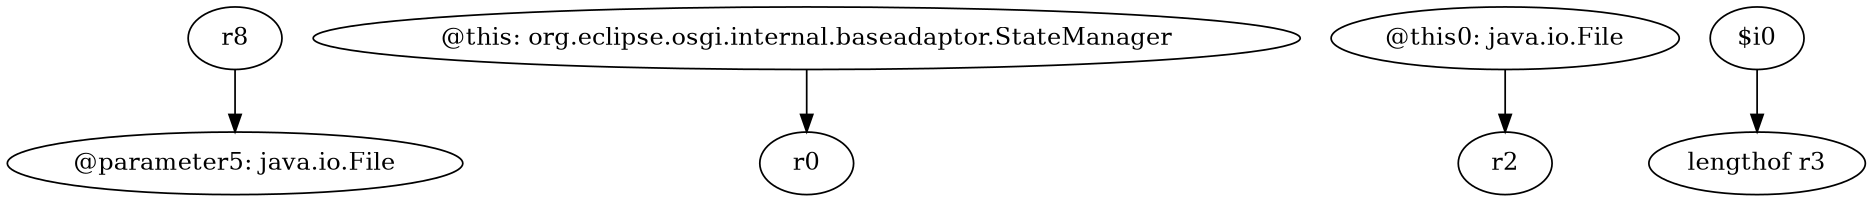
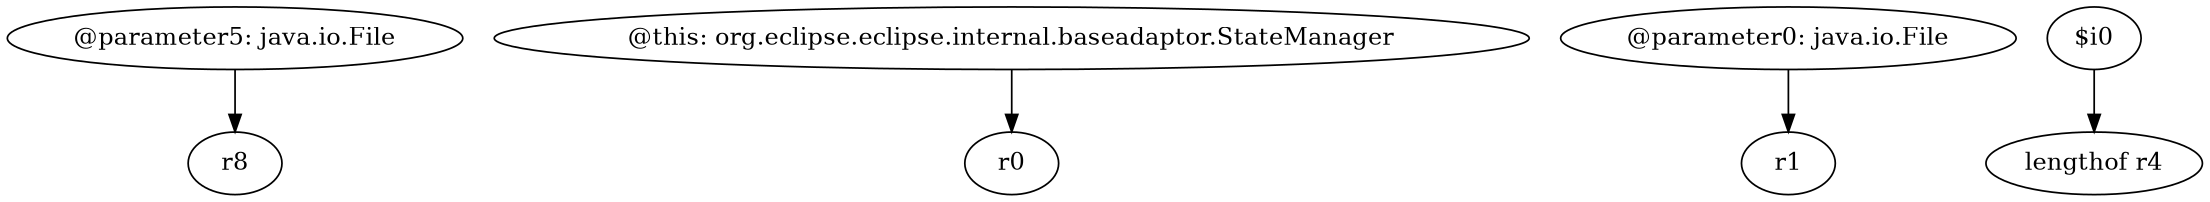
  digraph {
    n1 [label="@parameter5: java.io.File"]
    n2 [label=r8]
-   n3 [label="@this: org.eclipse.osgi.internal.baseadaptor.StateManager"]
+   n3 [label="@this: org.eclipse.eclipse.internal.baseadaptor.StateManager"]
    n4 [label=r0]
-   n5 [label="@this0: java.io.File"]
-   n6 [label=r2]
-   n7 [label="lengthof r3"]
+   n5 [label="@parameter0: java.io.File"]
+   n6 [label=r1]
+   n7 [label="lengthof r4"]
    n8 [label="$i0"]
-   n2 -> n1
+   n1 -> n2
    n3 -> n4
    n5 -> n6
    n8 -> n7
  }
